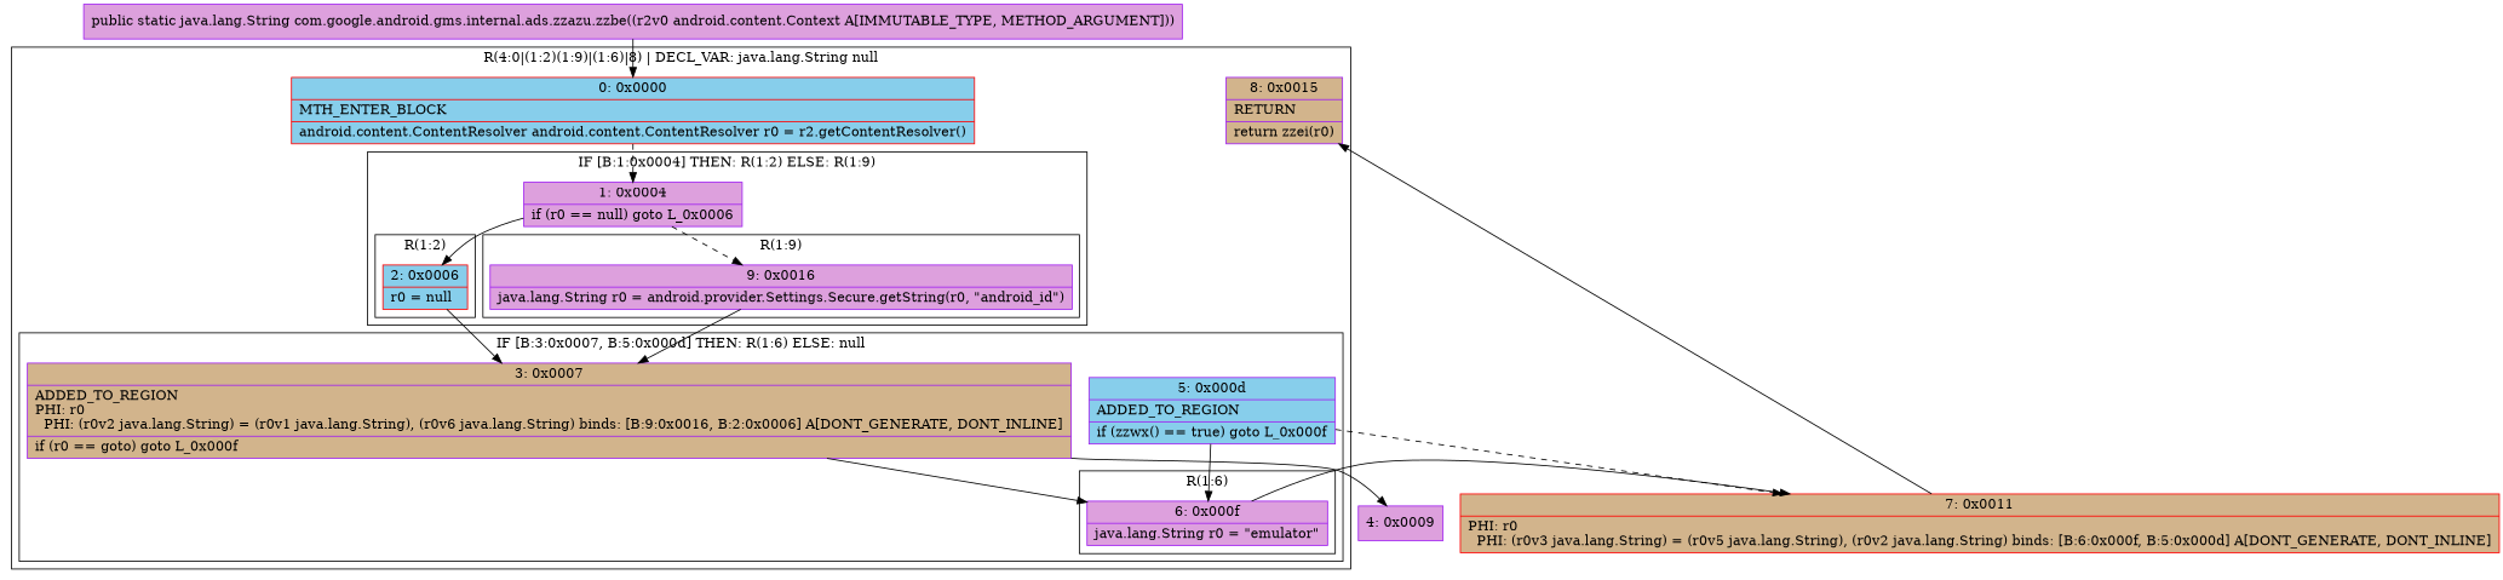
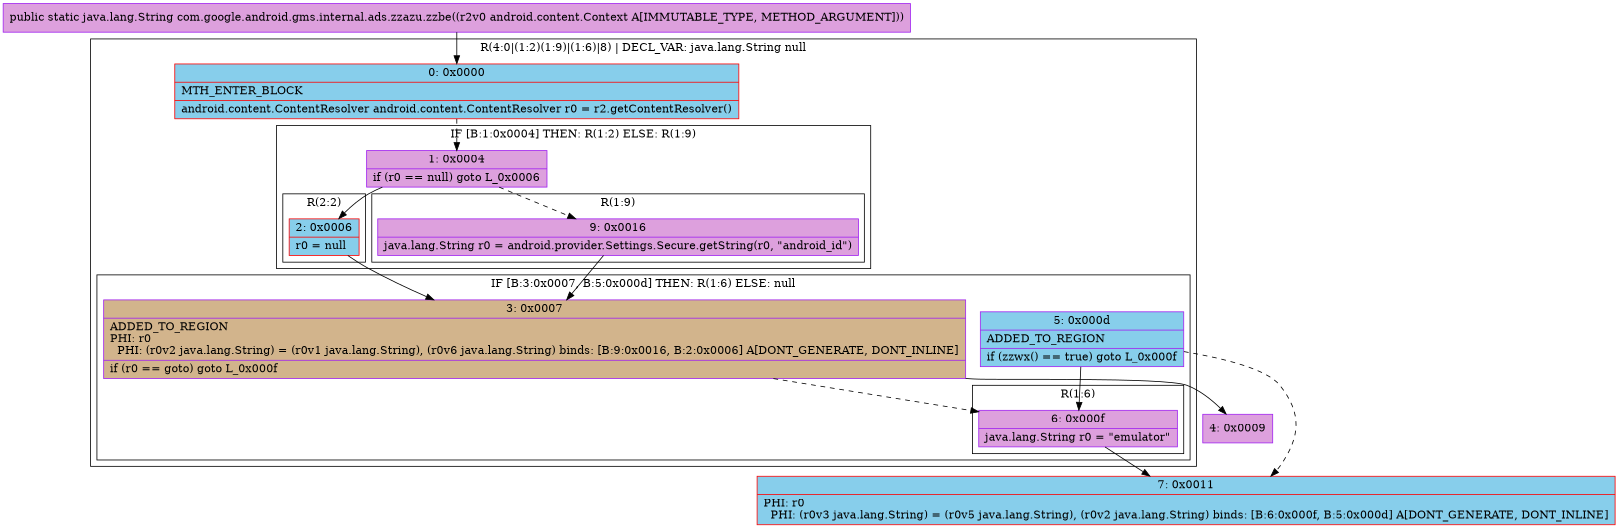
  digraph {
    node [color=purple fillcolor=plum shape=record style=filled]
    n1 [color=red fillcolor=skyblue label="{2\:\ 0x0006|r0 = null\l}"]
    n2 [label="{9\:\ 0x0016|java.lang.String r0 = android.provider.Settings.Secure.getString(r0, \"android_id\")\l}"]
    n3 [label="{1\:\ 0x0004|if (r0 == null) goto L_0x0006\l}"]
    n4 [label="{6\:\ 0x000f|java.lang.String r0 = \"emulator\"\l}"]
    n5 [fillcolor=tan label="{3\:\ 0x0007|ADDED_TO_REGION\lPHI: r0 \l  PHI: (r0v2 java.lang.String) = (r0v1 java.lang.String), (r0v6 java.lang.String) binds: [B:9:0x0016, B:2:0x0006] A[DONT_GENERATE, DONT_INLINE]\l|if (r0 == goto) goto L_0x000f\l}"]
    n6 [fillcolor=skyblue label="{5\:\ 0x000d|ADDED_TO_REGION\l|if (zzwx() == true) goto L_0x000f\l}"]
    n7 [color=red fillcolor=skyblue label="{0\:\ 0x0000|MTH_ENTER_BLOCK\l|android.content.ContentResolver android.content.ContentResolver r0 = r2.getContentResolver()\l}"]
-   n8 [fillcolor=tan label="{8\:\ 0x0015|RETURN\l|return zzei(r0)\l}"]
-   n9 [color=red fillcolor=tan label="{7\:\ 0x0011|PHI: r0 \l  PHI: (r0v3 java.lang.String) = (r0v5 java.lang.String), (r0v2 java.lang.String) binds: [B:6:0x000f, B:5:0x000d] A[DONT_GENERATE, DONT_INLINE]\l}"]
+   n9 [color=red fillcolor=skyblue label="{7\:\ 0x0011|PHI: r0 \l  PHI: (r0v3 java.lang.String) = (r0v5 java.lang.String), (r0v2 java.lang.String) binds: [B:6:0x000f, B:5:0x000d] A[DONT_GENERATE, DONT_INLINE]\l}"]
    n10 [label="{4\:\ 0x0009}"]
    n11 [label="{public static java.lang.String com.google.android.gms.internal.ads.zzazu.zzbe((r2v0 android.content.Context A[IMMUTABLE_TYPE, METHOD_ARGUMENT])) }"]
    subgraph cluster_1 {
      label="R(4:0|(1:2)(1:9)|(1:6)|8) | DECL_VAR: java.lang.String null\l"
      n7
-     n8
      subgraph cluster_2 {
        label="IF [B:1:0x0004] THEN: R(1:2) ELSE: R(1:9)"
        n3
        subgraph cluster_3 {
-         label="R(1:2)"
+         label="R(2:2)"
          n1
        }
        subgraph cluster_4 {
          label="R(1:9)"
          n2
        }
      }
      subgraph cluster_5 {
        label="IF [B:3:0x0007, B:5:0x000d] THEN: R(1:6) ELSE: null"
        n5
        n6
        subgraph cluster_6 {
          label="R(1:6)"
          n4
        }
      }
    }
    n1 -> n5
    n2 -> n5
    n3 -> n1
    n3 -> n2 [style=dashed]
    n4 -> n9
-   n5 -> n4
+   n5 -> n4 [style=dashed]
    n5 -> n10 [style=solid]
    n6 -> n4
    n6 -> n9 [style=dashed]
    n7 -> n3 [style=dashed]
-   n9 -> n8
    n11 -> n7
  }
